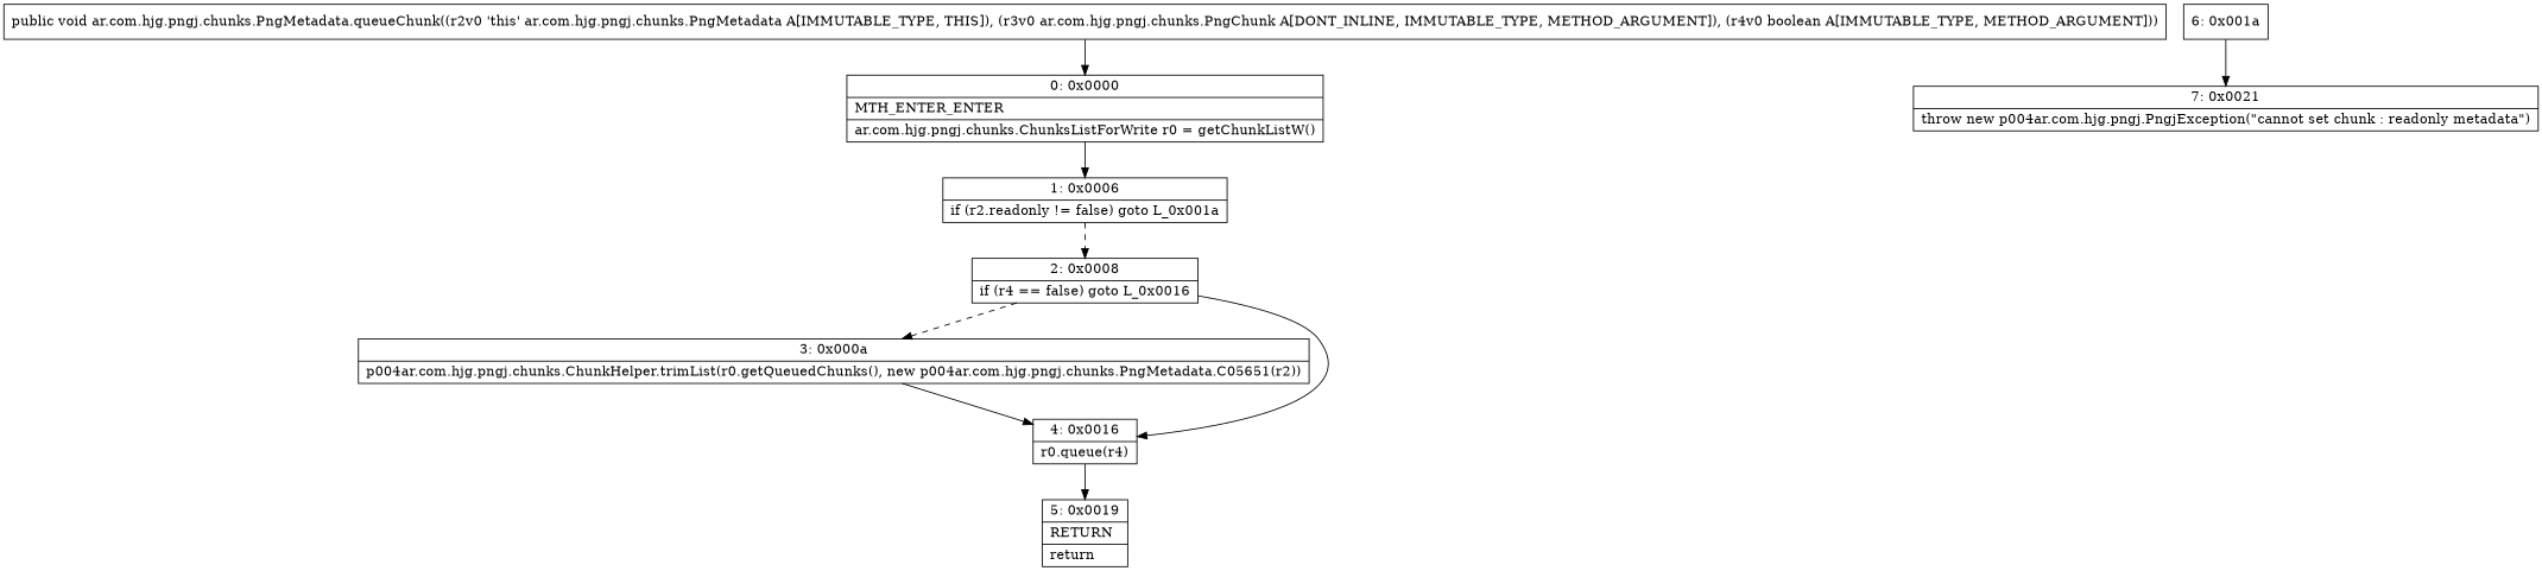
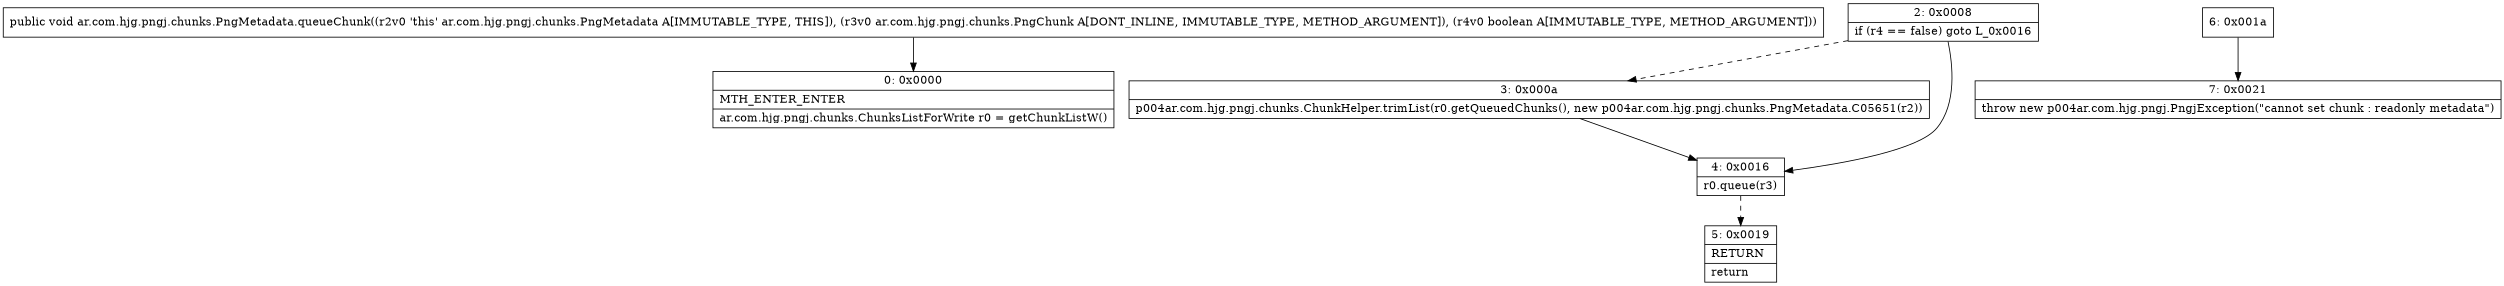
  digraph {
    node [shape=record]
    n1 [label="{0\:\ 0x0000|MTH_ENTER_ENTER\l|ar.com.hjg.pngj.chunks.ChunksListForWrite r0 = getChunkListW()\l}"]
-   n2 [label="{1\:\ 0x0006|if (r2.readonly != false) goto L_0x001a\l}"]
    n3 [label="{2\:\ 0x0008|if (r4 == false) goto L_0x0016\l}"]
    n4 [label="{3\:\ 0x000a|p004ar.com.hjg.pngj.chunks.ChunkHelper.trimList(r0.getQueuedChunks(), new p004ar.com.hjg.pngj.chunks.PngMetadata.C05651(r2))\l}"]
-   n5 [label="{4\:\ 0x0016|r0.queue(r4)\l}"]
+   n5 [label="{4\:\ 0x0016|r0.queue(r3)\l}"]
    n6 [label="{6\:\ 0x001a}"]
    n7 [label="{7\:\ 0x0021|throw new p004ar.com.hjg.pngj.PngjException(\"cannot set chunk : readonly metadata\")\l}"]
    n8 [label="{5\:\ 0x0019|RETURN\l|return\l}"]
    n9 [label="{public void ar.com.hjg.pngj.chunks.PngMetadata.queueChunk((r2v0 'this' ar.com.hjg.pngj.chunks.PngMetadata A[IMMUTABLE_TYPE, THIS]), (r3v0 ar.com.hjg.pngj.chunks.PngChunk A[DONT_INLINE, IMMUTABLE_TYPE, METHOD_ARGUMENT]), (r4v0 boolean A[IMMUTABLE_TYPE, METHOD_ARGUMENT])) }"]
-   n1 -> n2
-   n2 -> n3 [style=dashed]
    n3 -> n4 [style=dashed]
    n3 -> n5
    n4 -> n5
-   n5 -> n8
+   n5 -> n8 [style=dashed]
    n6 -> n7
    n9 -> n1
  }
